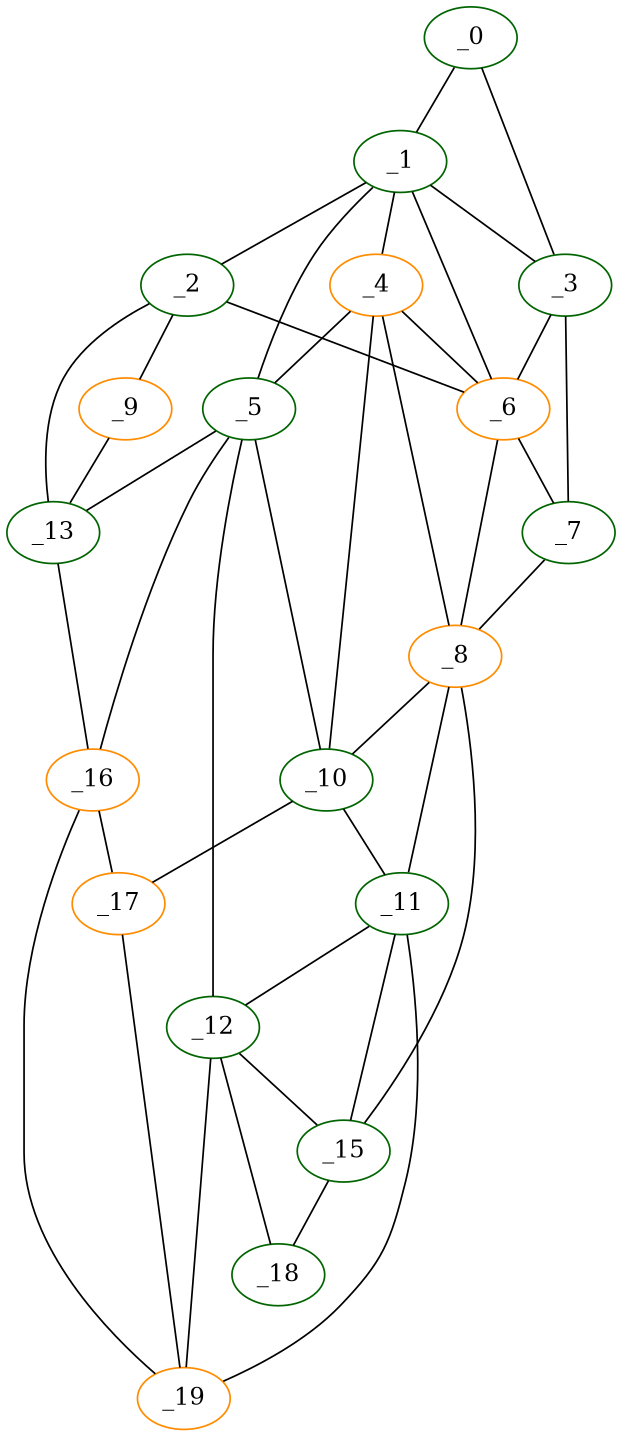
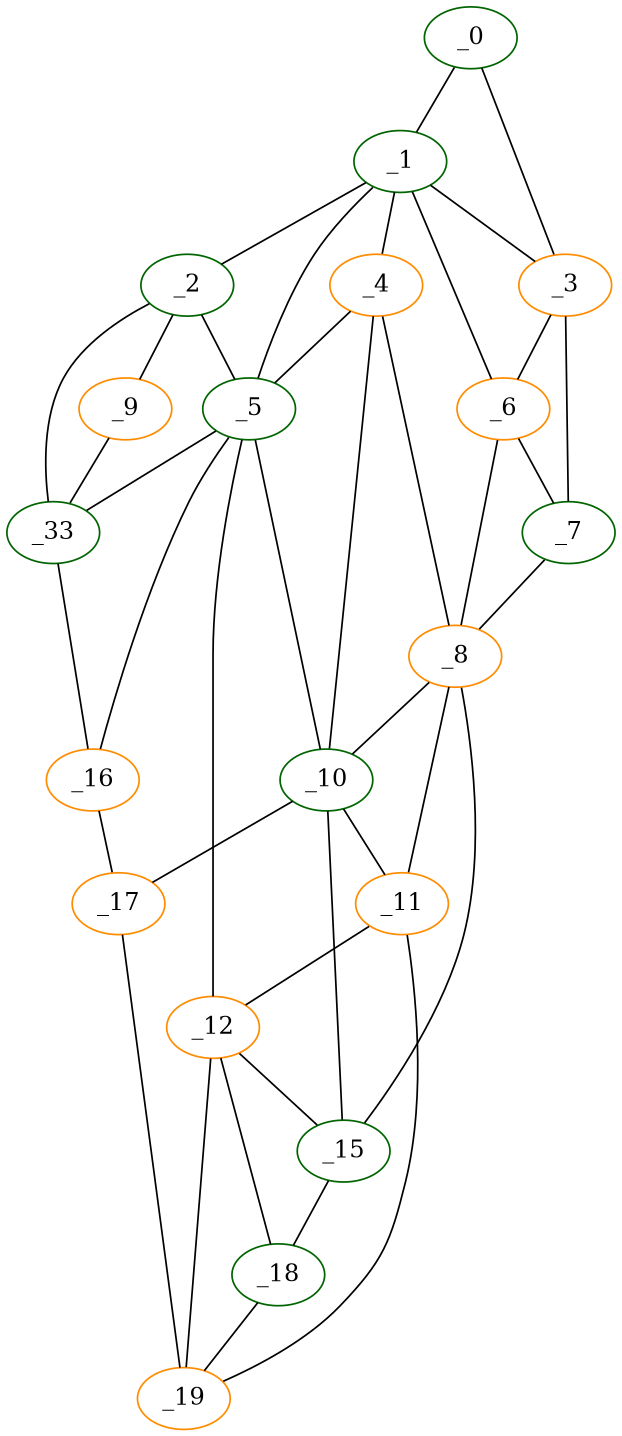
  graph {
    node [color=darkorange x=48 y=13]
    edge [valence=2]
    _0 [color=darkgreen x=38 y=8]
    _1 [color=darkgreen x=38]
-   _3 [color=darkgreen y=3]
+   _3 [y=3]
    _2 [color=darkgreen x=46 y=100]
    _4 [y=29]
    _5 [color=darkgreen y=71]
    _6 [x=54 y=10]
    _7 [color=darkgreen x=67 y=5]
    _9 [x=70 y=126]
-   _13 [color=darkgreen x=90 y=94]
+   _13 [color=darkgreen x=90 y=94 label=_33]
    _8 [x=67 y=23]
    _10 [color=darkgreen x=72 y=30]
    _16 [x=94 y=84]
-   _12 [color=darkgreen x=90 y=31]
+   _12 [x=90 y=31]
    _15 [color=darkgreen x=94]
-   _11 [color=darkgreen x=79 y=30]
+   _11 [x=79 y=30]
    _17 [x=95 y=71]
    _19 [x=96 y=41]
    _18 [color=darkgreen x=96 y=27]
    _0 -- _1 [valence=1]
    _0 -- _3 [valence=1]
    _1 -- _3
    _1 -- _2 [valence=1]
    _1 -- _4
    _1 -- _5
    _1 -- _6 [valence=1]
    _3 -- _6
    _3 -- _7 [valence=1]
-   _2 -- _6
+   _2 -- _5
    _2 -- _9 [valence=1]
    _2 -- _13
    _4 -- _5 [valence=1]
-   _4 -- _6
    _4 -- _8
    _4 -- _10
    _5 -- _13 [valence=1]
    _5 -- _10
    _5 -- _16
    _5 -- _12 [valence=1]
    _6 -- _7
    _6 -- _8
    _7 -- _8
    _9 -- _13
    _13 -- _16
    _8 -- _10 [valence=1]
    _8 -- _15 [valence=1]
    _8 -- _11
    _10 -- _11
    _10 -- _17
    _16 -- _17 [valence=1]
    _12 -- _15
    _12 -- _19
    _12 -- _18
    _15 -- _18 [valence=1]
    _11 -- _12
-   _11 -- _15
+   _10 -- _15
    _11 -- _19 [valence=1]
    _17 -- _19 [valence=1]
-   _16 -- _19 [valence=1]
+   _18 -- _19 [valence=1]
  }
